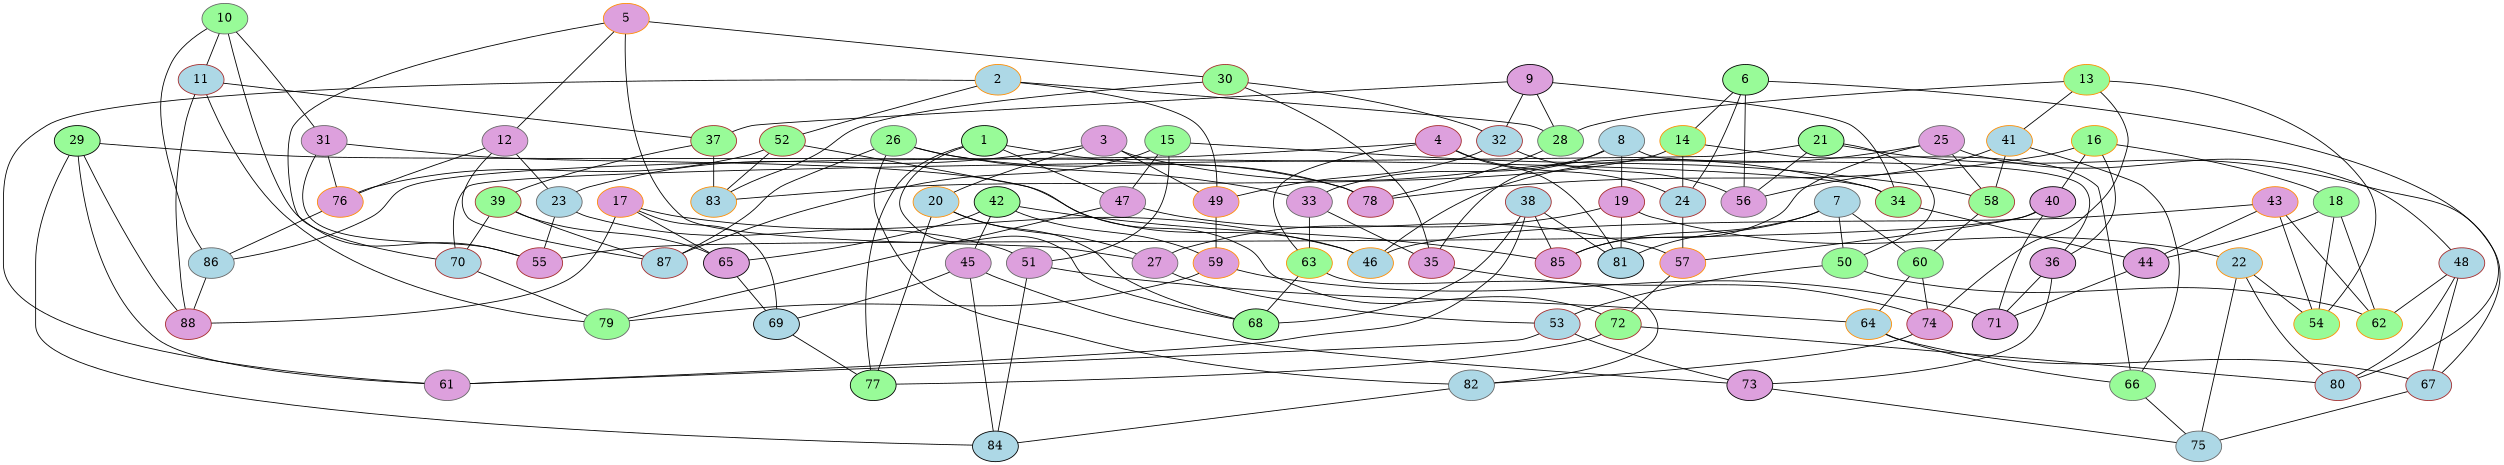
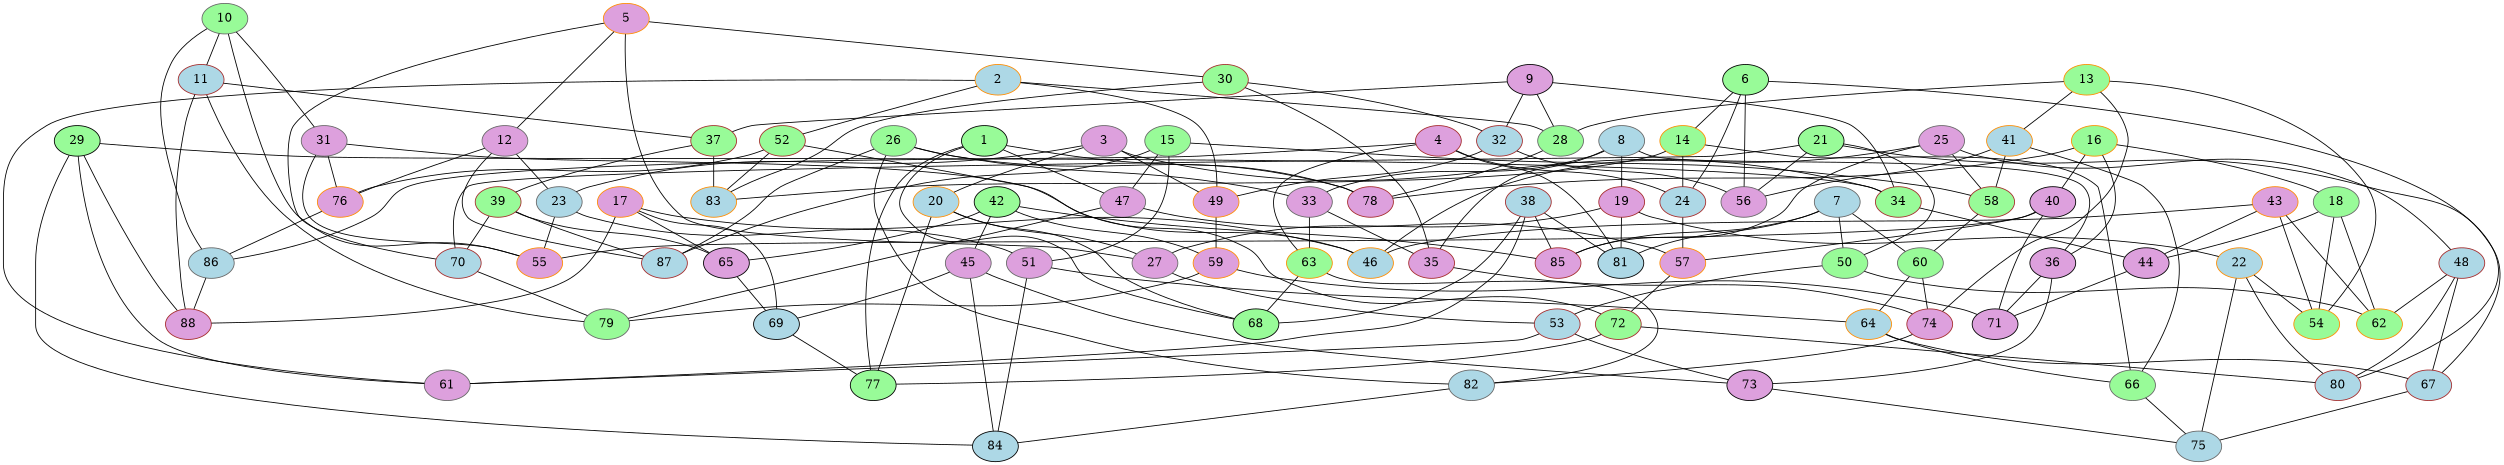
  graph {
    node [color=gray40 fillcolor=plum style=filled]
    1 [color=black fillcolor=palegreen]
    47
    68 [color=black fillcolor=palegreen]
    77 [color=black fillcolor=palegreen]
    78 [color=brown]
    79 [fillcolor=palegreen]
    57 [color=darkorange]
    2 [color=darkorange fillcolor=lightblue]
    28 [fillcolor=palegreen]
    49 [color=darkorange]
    52 [color=brown fillcolor=palegreen]
    61
    59 [color=darkorange]
    76 [color=darkorange]
    83 [color=darkorange fillcolor=lightblue]
    72 [color=brown fillcolor=palegreen]
    3
    20 [color=darkorange fillcolor=lightblue]
    23 [fillcolor=lightblue]
    34 [color=brown fillcolor=palegreen]
    27
-   55 [color=brown]
+   55 [color=darkorange]
    51
    44 [color=black]
    4 [color=brown]
    24 [color=brown fillcolor=lightblue]
    63 [color=darkorange fillcolor=palegreen]
    81 [color=black fillcolor=lightblue]
    86 [fillcolor=lightblue]
    82 [fillcolor=lightblue]
    88 [color=brown]
    5 [color=darkorange]
    12
    30 [color=brown fillcolor=palegreen]
    70 [color=brown fillcolor=lightblue]
    87 [color=brown fillcolor=lightblue]
    53 [color=brown fillcolor=lightblue]
    35 [color=brown]
    32 [color=brown fillcolor=lightblue]
    6 [color=black fillcolor=palegreen]
    14 [color=darkorange fillcolor=palegreen]
    56
    80 [color=brown fillcolor=lightblue]
    66 [fillcolor=palegreen]
    7 [fillcolor=lightblue]
    50 [fillcolor=palegreen]
    60 [fillcolor=palegreen]
    85 [color=brown]
    62 [color=darkorange fillcolor=palegreen]
    74 [color=brown]
    64 [color=darkorange fillcolor=lightblue]
    8 [fillcolor=lightblue]
    19 [color=brown]
    33
    36 [color=black]
    22 [color=darkorange fillcolor=lightblue]
    71 [color=black]
    73 [color=black]
    9 [color=black]
    37 [color=brown fillcolor=palegreen]
    39 [color=brown fillcolor=palegreen]
    10 [fillcolor=palegreen]
    11 [color=brown fillcolor=lightblue]
    31
    46 [color=darkorange fillcolor=lightblue]
    13 [color=darkorange fillcolor=palegreen]
    41 [color=darkorange fillcolor=lightblue]
    54 [color=darkorange fillcolor=palegreen]
    58 [color=brown fillcolor=palegreen]
    75 [fillcolor=lightblue]
    15 [fillcolor=palegreen]
    84 [color=black fillcolor=lightblue]
    16 [color=darkorange fillcolor=palegreen]
    18 [fillcolor=palegreen]
    40 [color=black]
    17 [color=darkorange]
    65 [color=black]
    69 [color=black fillcolor=lightblue]
    21 [color=black fillcolor=palegreen]
    67 [color=brown fillcolor=lightblue]
    25
    48 [color=brown fillcolor=lightblue]
    26 [fillcolor=palegreen]
    29 [color=black fillcolor=palegreen]
    38 [color=brown fillcolor=lightblue]
    42 [color=black fillcolor=palegreen]
    45
    43 [color=darkorange]
    1 -- 47
    1 -- 68
    1 -- 77
    1 -- 78
    47 -- 79
    47 -- 57
    57 -- 72
    2 -- 28
    2 -- 49
    2 -- 52
    2 -- 61
    28 -- 78
    49 -- 59
    52 -- 76
    52 -- 83
    52 -- 72
    59 -- 79
    59 -- 71
    76 -- 86
    72 -- 77
    72 -- 80
    3 -- 49
    3 -- 20
    3 -- 23
    3 -- 34
    20 -- 68
    20 -- 77
    20 -- 27
    23 -- 55
    23 -- 51
    34 -- 44
    27 -- 53
    51 -- 64
    51 -- 84
    44 -- 71
    4 -- 24
    4 -- 63
    4 -- 81
    4 -- 86
    24 -- 57
    63 -- 68
    63 -- 82
    86 -- 88
    82 -- 84
    5 -- 27
    5 -- 12
    5 -- 30
    5 -- 70
    12 -- 76
    12 -- 23
    12 -- 87
    30 -- 83
    30 -- 35
    30 -- 32
    70 -- 79
    53 -- 61
    53 -- 73
    35 -- 74
    32 -- 49
    32 -- 56
    6 -- 24
    6 -- 14
    6 -- 56
    6 -- 80
    14 -- 83
    14 -- 24
    14 -- 66
    66 -- 75
    7 -- 81
    7 -- 50
    7 -- 60
    7 -- 85
    50 -- 53
    50 -- 62
    60 -- 74
    60 -- 64
    74 -- 82
    64 -- 66
    64 -- 67
    8 -- 35
    8 -- 19
    8 -- 33
    8 -- 36
    19 -- 27
    19 -- 81
    19 -- 22
    33 -- 63
    33 -- 35
    36 -- 71
    36 -- 73
    22 -- 80
    22 -- 54
    22 -- 75
    73 -- 75
    9 -- 28
    9 -- 34
    9 -- 32
    9 -- 37
    37 -- 83
    37 -- 39
    39 -- 70
    39 -- 87
    39 -- 65
    10 -- 55
    10 -- 86
    10 -- 11
    10 -- 31
    11 -- 79
    11 -- 88
    11 -- 37
    31 -- 76
    31 -- 55
    31 -- 46
    13 -- 28
    13 -- 74
    13 -- 41
    13 -- 54
    41 -- 56
    41 -- 66
    41 -- 58
    58 -- 60
    15 -- 47
    15 -- 51
    15 -- 87
    15 -- 58
    16 -- 78
    16 -- 36
    16 -- 18
    16 -- 40
    18 -- 44
    18 -- 62
    18 -- 54
    40 -- 57
    40 -- 55
    40 -- 71
    17 -- 88
    17 -- 46
    17 -- 65
    17 -- 69
    65 -- 69
    69 -- 77
    21 -- 70
    21 -- 56
    21 -- 50
    21 -- 67
    67 -- 75
    25 -- 85
    25 -- 46
    25 -- 58
    25 -- 48
    48 -- 80
    48 -- 62
    48 -- 67
    26 -- 78
    26 -- 82
    26 -- 87
    26 -- 33
    29 -- 61
    29 -- 34
    29 -- 88
    29 -- 84
    38 -- 68
    38 -- 61
    38 -- 81
    38 -- 85
    42 -- 59
    42 -- 85
    42 -- 65
    42 -- 45
    45 -- 73
    45 -- 84
    45 -- 69
    43 -- 44
    43 -- 62
    43 -- 46
    43 -- 54
  }
